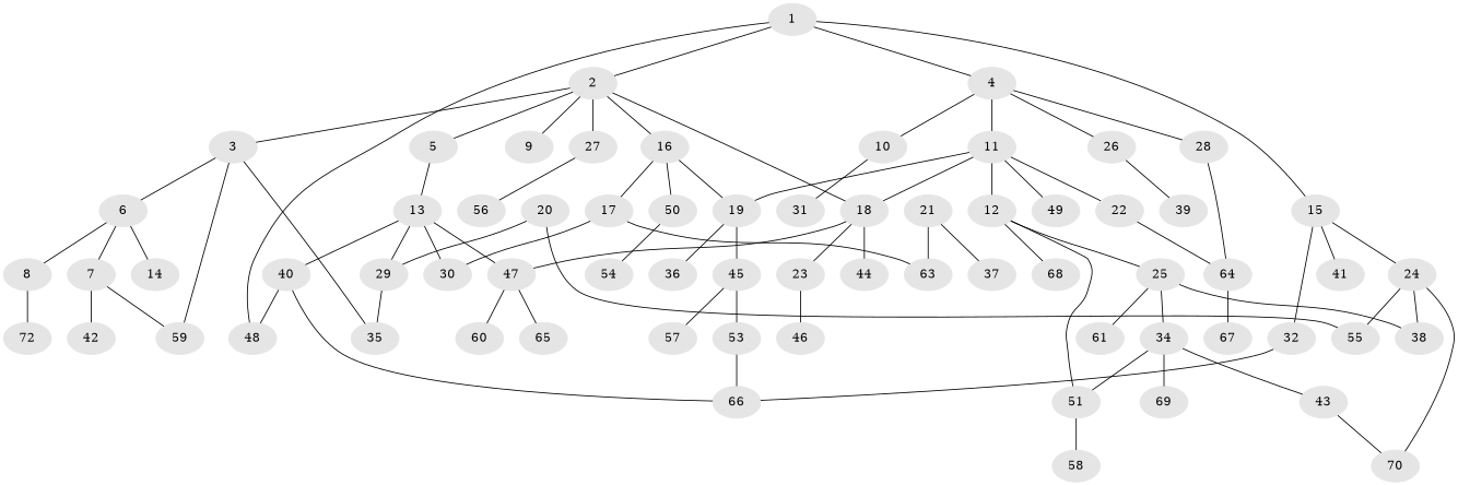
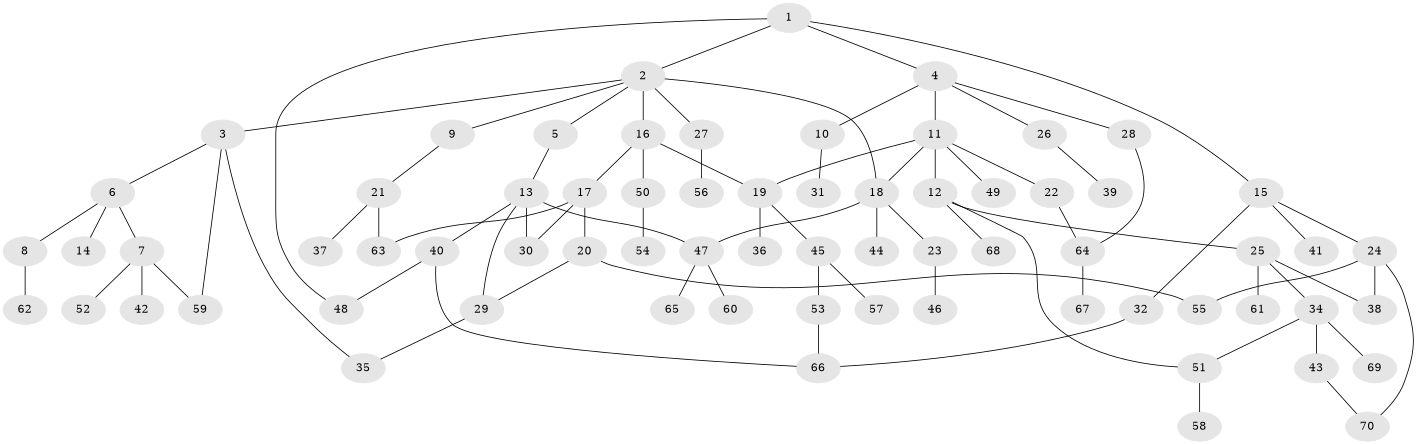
  graph {
    node [color=gray90 style=filled]
    1
    2
    4
    15
    48
    3
    5
    9
    16
    18
    27
    10
    11
    26
    28
    24
    32
    41
    6
    35
    59
    13
    21
    19
    17
    50
    47
    23
    44
    56
    7
    8
    14
    31
    12
    22
    49
    39
    64
    29
    30
    40
    42
-   62 [label=72]
+   52
+   62
    63
    37
    25
    51
    68
    36
    45
    38
    34
    61
    58
    66
    60
    65
    55
    70
    20
    54
    46
    53
    57
    67
    43
    69
    1 -- 2
    1 -- 4
    1 -- 15
    1 -- 48
    2 -- 3
    2 -- 5
    2 -- 9
    2 -- 16
    2 -- 18
    2 -- 27
    4 -- 10
    4 -- 11
    4 -- 26
    4 -- 28
    15 -- 24
    15 -- 32
    15 -- 41
    3 -- 6
    3 -- 35
    3 -- 59
    5 -- 13
+   9 -- 21
    16 -- 19
    16 -- 17
    16 -- 50
    18 -- 47
    18 -- 23
    18 -- 44
    27 -- 56
    10 -- 31
    11 -- 18
    11 -- 19
    11 -- 12
    11 -- 22
    11 -- 49
    26 -- 39
    28 -- 64
    24 -- 38
    24 -- 55
    24 -- 70
    32 -- 66
    6 -- 7
    6 -- 8
    6 -- 14
    13 -- 47
    13 -- 29
    13 -- 30
    13 -- 40
    21 -- 63
    21 -- 37
    19 -- 36
    19 -- 45
    17 -- 30
    17 -- 63
+   17 -- 20
    50 -- 54
    47 -- 60
    47 -- 65
    23 -- 46
    7 -- 59
    7 -- 42
+   7 -- 52
    8 -- 62
    12 -- 25
    12 -- 51
    12 -- 68
    22 -- 64
    64 -- 67
    29 -- 35
    40 -- 48
    40 -- 66
    25 -- 38
    25 -- 34
    25 -- 61
    51 -- 58
    45 -- 53
    45 -- 57
    34 -- 51
    34 -- 43
    34 -- 69
    20 -- 29
    20 -- 55
    53 -- 66
    43 -- 70
  }
